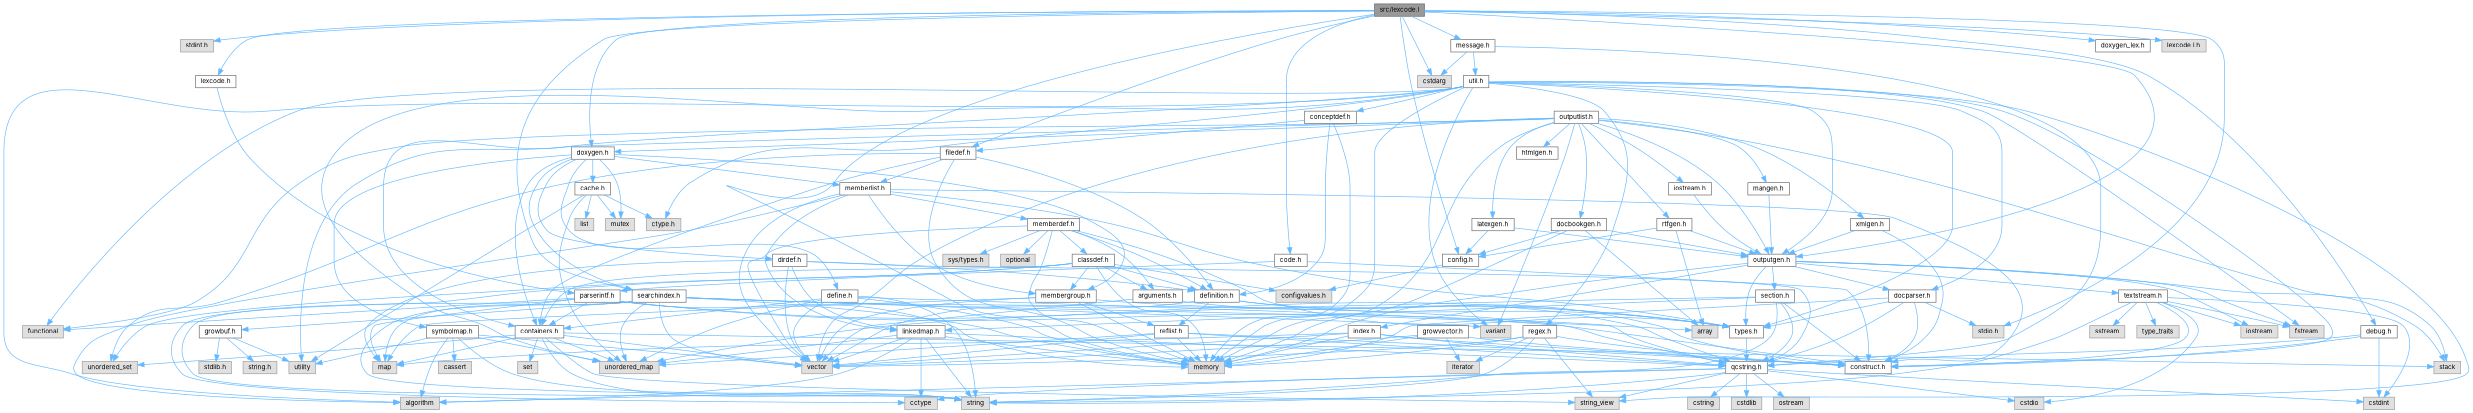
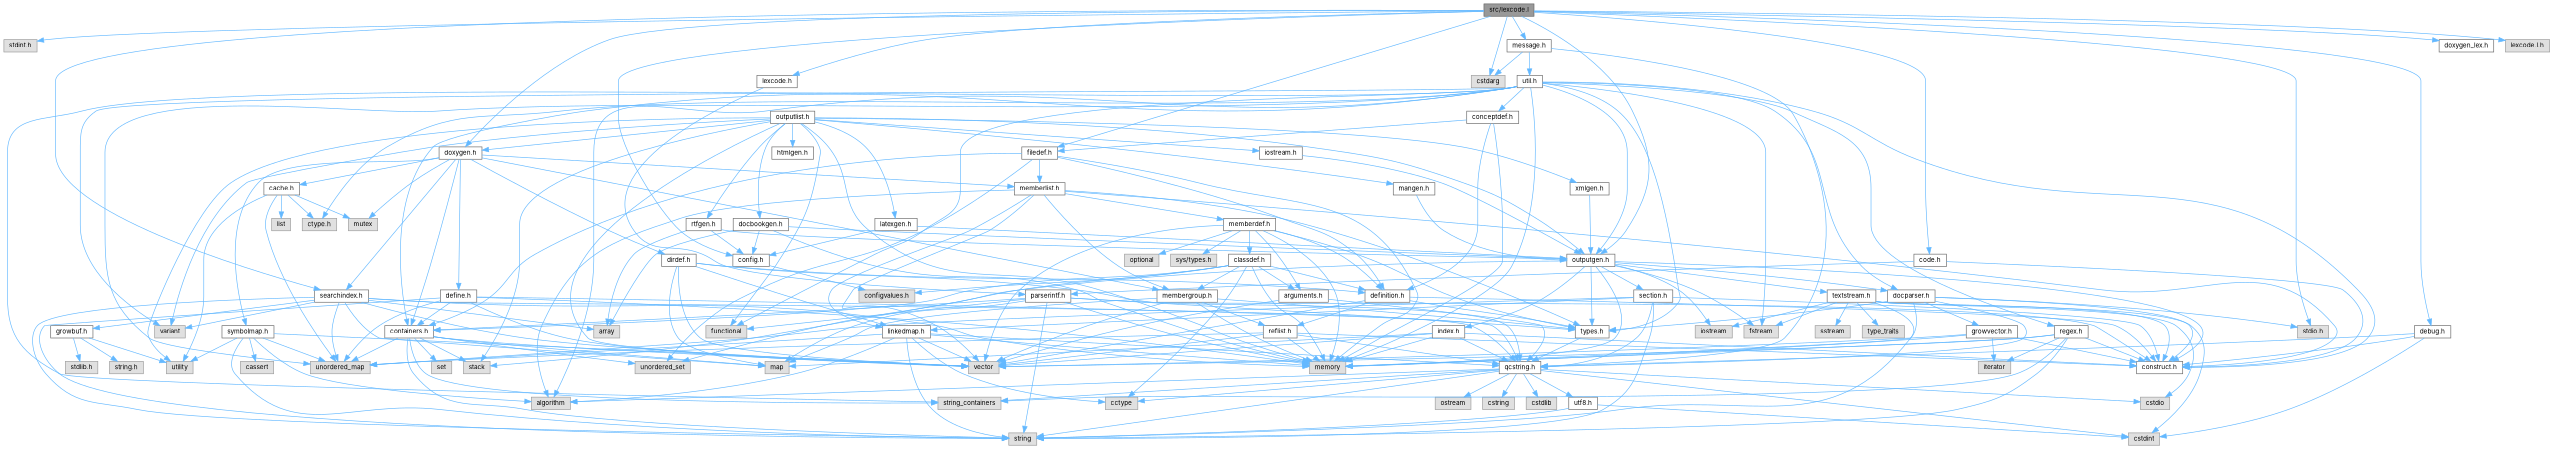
  digraph {
    fontname=Inter
    node [color=grey40 fillcolor=white fontname=Inter fontsize=10 shape=box style=filled]
    edge [color=steelblue1 fontname=Inter fontsize=10 labelfontname=Helvetica labelfontsize=10 style=solid]
    n1 [color=gray40 fillcolor=grey60 fontcolor=black height=0.2 label="src/lexcode.l" width=0.4]
    n2 [color=grey60 fillcolor="#E0E0E0" height=0.2 label="stdint.h" width=0.4]
    n3 [color=grey60 fillcolor="#E0E0E0" height=0.2 label=memory width=0.4]
    n4 [color=grey60 fillcolor="#E0E0E0" height=0.2 label="stdio.h" width=0.4]
    n5 [height=0.2 label="config.h" width=0.4]
    n6 [height=0.2 label="doxygen.h" width=0.4]
    n7 [height=0.2 label="searchindex.h" width=0.4]
    n8 [height=0.2 label="outputgen.h" width=0.4]
    n9 [height=0.2 label="code.h" width=0.4]
    n10 [height=0.2 label="lexcode.h" width=0.4]
    n11 [height=0.2 label="filedef.h" width=0.4]
    n12 [height=0.2 label="message.h" width=0.4]
    n13 [height=0.2 label="debug.h" width=0.4]
    n14 [height=0.2 label="doxygen_lex.h" width=0.4]
    n15 [color=grey60 fillcolor="#E0E0E0" height=0.2 label="lexcode.l.h" width=0.4]
    n16 [color=grey60 fillcolor="#E0E0E0" height=0.2 label=cstdarg width=0.4]
    n17 [color=grey60 fillcolor="#E0E0E0" height=0.2 label="configvalues.h" width=0.4]
    n18 [color=grey60 fillcolor="#E0E0E0" height=0.2 label=mutex width=0.4]
    n19 [height=0.2 label="containers.h" width=0.4]
    n20 [height=0.2 label="membergroup.h" width=0.4]
    n21 [height=0.2 label="dirdef.h" width=0.4]
    n22 [height=0.2 label="memberlist.h" width=0.4]
    n23 [height=0.2 label="define.h" width=0.4]
    n24 [height=0.2 label="cache.h" width=0.4]
    n25 [height=0.2 label="symbolmap.h" width=0.4]
    n26 [color=grey60 fillcolor="#E0E0E0" height=0.2 label=vector width=0.4]
    n27 [color=grey60 fillcolor="#E0E0E0" height=0.2 label=string width=0.4]
    n28 [color=grey60 fillcolor="#E0E0E0" height=0.2 label=map width=0.4]
    n29 [color=grey60 fillcolor="#E0E0E0" height=0.2 label=unordered_map width=0.4]
    n30 [height=0.2 label="qcstring.h" width=0.4]
    n31 [color=grey60 fillcolor="#E0E0E0" height=0.2 label=array width=0.4]
    n32 [color=grey60 fillcolor="#E0E0E0" height=0.2 label=variant width=0.4]
    n33 [height=0.2 label="growbuf.h" width=0.4]
    n34 [color=grey60 fillcolor="#E0E0E0" height=0.2 label=stack width=0.4]
    n35 [height=0.2 label="types.h" width=0.4]
    n36 [height=0.2 label="construct.h" width=0.4]
    n37 [color=grey60 fillcolor="#E0E0E0" height=0.2 label=iostream width=0.4]
    n38 [color=grey60 fillcolor="#E0E0E0" height=0.2 label=fstream width=0.4]
    n39 [height=0.2 label="index.h" width=0.4]
    n40 [height=0.2 label="section.h" width=0.4]
    n41 [height=0.2 label="textstream.h" width=0.4]
    n42 [height=0.2 label="docparser.h" width=0.4]
    n43 [height=0.2 label="outputlist.h" width=0.4]
    n44 [color=grey60 fillcolor="#E0E0E0" height=0.2 label=utility width=0.4]
    n45 [color=grey60 fillcolor="#E0E0E0" height=0.2 label=functional width=0.4]
    n46 [height=0.2 label="htmlgen.h" width=0.4]
    n47 [height=0.2 label="latexgen.h" width=0.4]
    n48 [height=0.2 label="rtfgen.h" width=0.4]
    n49 [height=0.2 label="mangen.h" width=0.4]
    n50 [height=0.2 label="docbookgen.h" width=0.4]
    n51 [height=0.2 label="xmlgen.h" width=0.4]
    n52 [height=0.2 label="iostream.h" width=0.4]
    n53 [height=0.2 label="parserintf.h" width=0.4]
    n54 [color=grey60 fillcolor="#E0E0E0" height=0.2 label=unordered_set width=0.4]
    n55 [height=0.2 label="definition.h" width=0.4]
    n56 [height=0.2 label="util.h" width=0.4]
    n57 [color=grey60 fillcolor="#E0E0E0" height=0.2 label=cstdint width=0.4]
-   n58 [color=grey60 fillcolor="#E0E0E0" height=0.2 label=string_view width=0.4]
+   n58 [color=grey60 fillcolor="#E0E0E0" height=0.2 label=string_containers width=0.4]
    n59 [color=grey60 fillcolor="#E0E0E0" height=0.2 label=set width=0.4]
    n60 [height=0.2 label="reflist.h" width=0.4]
    n61 [height=0.2 label="linkedmap.h" width=0.4]
    n62 [color=grey60 fillcolor="#E0E0E0" height=0.2 label=algorithm width=0.4]
    n63 [height=0.2 label="memberdef.h" width=0.4]
    n64 [color=grey60 fillcolor="#E0E0E0" height=0.2 label=list width=0.4]
    n65 [color=grey60 fillcolor="#E0E0E0" height=0.2 label="ctype.h" width=0.4]
    n66 [color=grey60 fillcolor="#E0E0E0" height=0.2 label=cassert width=0.4]
    n67 [color=grey60 fillcolor="#E0E0E0" height=0.2 label=cctype width=0.4]
    n68 [color=grey60 fillcolor="#E0E0E0" height=0.2 label=cstring width=0.4]
    n69 [color=grey60 fillcolor="#E0E0E0" height=0.2 label=cstdio width=0.4]
    n70 [color=grey60 fillcolor="#E0E0E0" height=0.2 label=cstdlib width=0.4]
    n71 [color=grey60 fillcolor="#E0E0E0" height=0.2 label=ostream width=0.4]
+   n72 [height=0.2 label="utf8.h" width=0.4]
    n73 [color=grey60 fillcolor="#E0E0E0" height=0.2 label=optional width=0.4]
    n74 [color=grey60 fillcolor="#E0E0E0" height=0.2 label="sys/types.h" width=0.4]
    n75 [height=0.2 label="arguments.h" width=0.4]
    n76 [height=0.2 label="classdef.h" width=0.4]
    n77 [color=grey60 fillcolor="#E0E0E0" height=0.2 label="stdlib.h" width=0.4]
    n78 [color=grey60 fillcolor="#E0E0E0" height=0.2 label="string.h" width=0.4]
    n79 [color=grey60 fillcolor="#E0E0E0" height=0.2 label=sstream width=0.4]
    n80 [color=grey60 fillcolor="#E0E0E0" height=0.2 label=type_traits width=0.4]
    n81 [height=0.2 label="growvector.h" width=0.4]
    n82 [color=grey60 fillcolor="#E0E0E0" height=0.2 label=iterator width=0.4]
    n83 [height=0.2 label="regex.h" width=0.4]
    n84 [height=0.2 label="conceptdef.h" width=0.4]
    n1 -> n2
-   n1 -> n3
    n1 -> n4
    n1 -> n5
    n1 -> n6
    n1 -> n7
    n1 -> n8
    n1 -> n9
    n1 -> n10
    n1 -> n11
    n1 -> n12
    n1 -> n13
    n1 -> n14
    n1 -> n15
    n1 -> n16
    n5 -> n17
    n6 -> n7
    n6 -> n18
    n6 -> n19
    n6 -> n20
    n6 -> n21
    n6 -> n22
    n6 -> n23
    n6 -> n24
    n6 -> n25
    n7 -> n3
    n7 -> n26
    n7 -> n27
    n7 -> n28
    n7 -> n29
    n7 -> n30
    n7 -> n31
    n7 -> n32
    n7 -> n33
    n8 -> n3
    n8 -> n34
    n8 -> n35
-   n51 -> n36
+   n8 -> n36
    n8 -> n37
    n8 -> n38
    n8 -> n39
    n8 -> n40
    n8 -> n41
    n8 -> n42
    n9 -> n36
    n9 -> n53
    n10 -> n53
    n11 -> n3
    n11 -> n19
    n11 -> n22
    n11 -> n54
    n11 -> n55
    n12 -> n16
    n12 -> n30
    n12 -> n56
    n13 -> n30
    n13 -> n36
    n13 -> n57
    n19 -> n26
    n19 -> n27
    n19 -> n28
    n19 -> n29
    n19 -> n34
    n19 -> n54
    n19 -> n58
    n19 -> n59
    n20 -> n3
    n20 -> n26
    n20 -> n28
    n20 -> n35
    n20 -> n60
    n21 -> n26
    n21 -> n28
    n21 -> n30
    n21 -> n55
    n21 -> n61
    n22 -> n20
    n22 -> n26
    n22 -> n35
    n22 -> n36
    n22 -> n61
    n22 -> n62
    n22 -> n63
    n23 -> n3
    n23 -> n19
    n23 -> n26
    n23 -> n27
    n23 -> n29
    n23 -> n30
    n24 -> n18
    n24 -> n29
    n24 -> n44
    n24 -> n64
    n24 -> n65
    n25 -> n26
    n25 -> n27
    n25 -> n29
    n25 -> n44
    n25 -> n62
    n25 -> n66
    n30 -> n27
    n30 -> n57
    n30 -> n58
    n30 -> n62
    n30 -> n67
    n30 -> n68
    n30 -> n69
    n30 -> n70
    n30 -> n71
+   n30 -> n72
    n33 -> n44
    n33 -> n77
    n33 -> n78
    n35 -> n30
    n39 -> n3
    n39 -> n26
    n39 -> n28
    n39 -> n30
    n39 -> n36
    n40 -> n27
    n40 -> n29
    n40 -> n30
    n40 -> n36
    n40 -> n61
    n41 -> n27
    n41 -> n36
    n41 -> n37
    n41 -> n38
    n41 -> n57
    n41 -> n69
    n41 -> n79
    n41 -> n80
    n42 -> n3
    n42 -> n4
    n42 -> n30
    n42 -> n35
    n42 -> n36
+   n42 -> n81
    n43 -> n3
    n43 -> n6
    n43 -> n8
    n43 -> n26
    n43 -> n32
    n43 -> n34
    n43 -> n44
    n43 -> n45
    n43 -> n46
    n43 -> n47
    n43 -> n48
    n43 -> n49
    n43 -> n50
    n43 -> n51
    n43 -> n52
    n47 -> n5
    n47 -> n8
    n48 -> n5
    n48 -> n8
    n48 -> n31
    n49 -> n8
    n50 -> n3
    n50 -> n5
    n50 -> n8
    n50 -> n31
    n51 -> n8
    n52 -> n8
    n53 -> n3
    n53 -> n19
    n53 -> n27
    n53 -> n28
    n53 -> n35
    n53 -> n36
    n53 -> n45
    n55 -> n26
    n55 -> n35
    n55 -> n36
    n55 -> n60
    n56 -> n3
    n56 -> n8
    n56 -> n19
    n56 -> n29
    n56 -> n32
    n56 -> n35
    n56 -> n36
    n56 -> n38
    n56 -> n42
    n56 -> n45
    n56 -> n58
    n56 -> n62
    n56 -> n65
    n56 -> n83
    n56 -> n84
    n60 -> n3
    n60 -> n26
    n60 -> n29
    n60 -> n30
    n60 -> n36
    n61 -> n3
    n61 -> n26
    n61 -> n27
    n61 -> n29
    n61 -> n30
    n61 -> n62
    n61 -> n67
    n63 -> n3
    n63 -> n26
    n63 -> n35
    n63 -> n55
    n63 -> n73
    n63 -> n74
    n63 -> n75
    n63 -> n76
+   n72 -> n27
+   n72 -> n57
    n75 -> n26
    n75 -> n30
    n76 -> n3
    n76 -> n17
    n76 -> n19
    n76 -> n20
    n76 -> n54
    n76 -> n55
    n76 -> n67
    n76 -> n75
    n81 -> n3
    n81 -> n26
    n81 -> n36
    n81 -> n82
    n83 -> n3
    n83 -> n26
    n83 -> n27
    n83 -> n36
    n83 -> n58
    n83 -> n82
    n84 -> n3
    n84 -> n11
    n84 -> n55
  }
